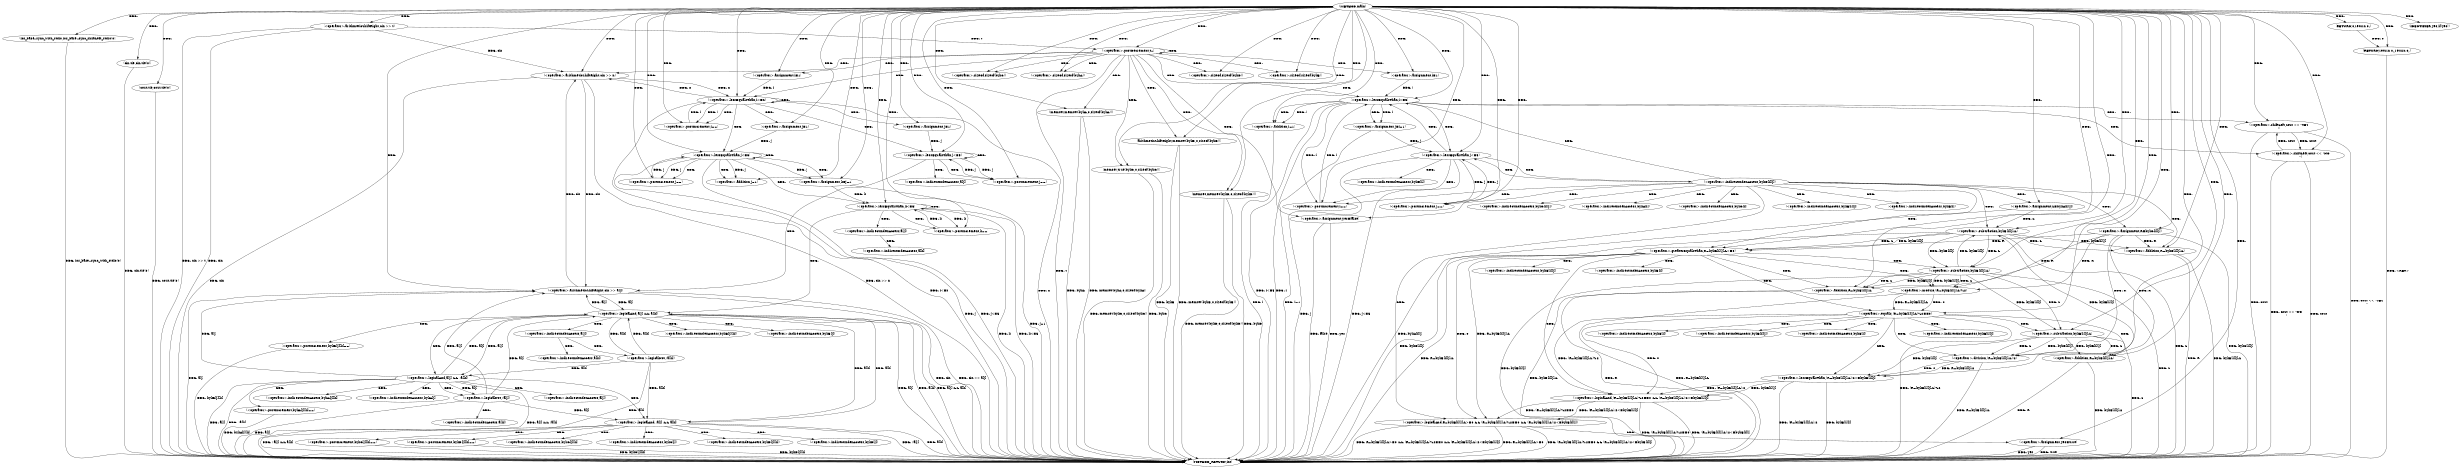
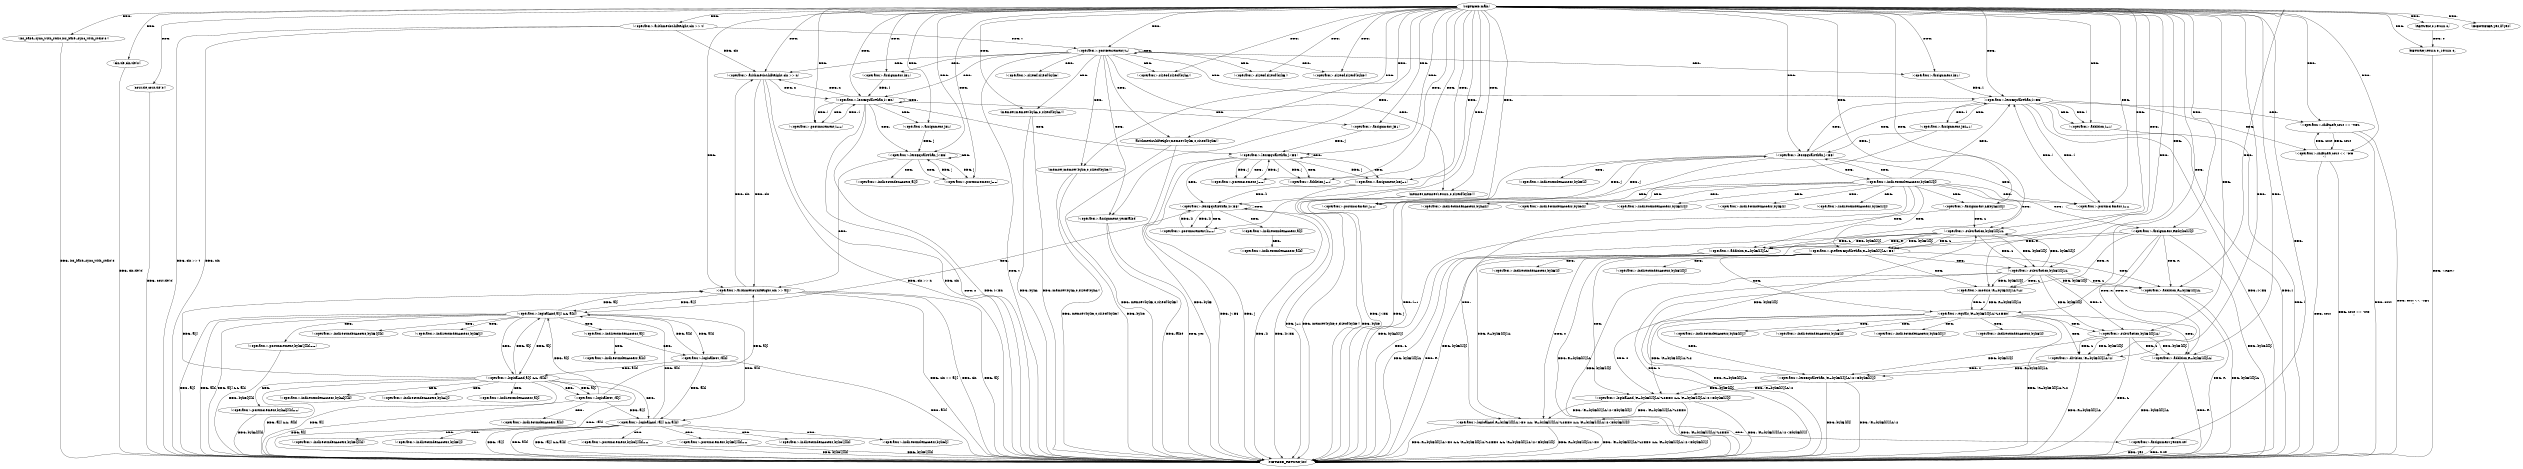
  digraph {
    n1 [label="(METHOD,main)"]
-   n2 [label="(ios_base::sync_with_stdio,ios_base::sync_shiftLeft_stdio(0))"]
+   n2 [label="(ios_base::sync_with_stdio,ios_base::sync_with_stdio(0))"]
    n3 [label="(cin.tie,cin.tie(0))"]
    n4 [label="(cout.tie,cout.tie(0))"]
    n5 [label="(<operator>.arithmeticShiftRight,cin >> t)"]
    n6 [label="(RETURN,return 0;,return 0;)"]
    n7 [label="(<operator>.postDecrement,t--)"]
    n8 [label="(RETURN,0,return 0;)"]
    n9 [label="(<operator>.arithmeticShiftRight,cin >> n)"]
    n10 [label="(memset,memset(bykA,0,sizeof(bykA)))"]
    n11 [label="(arithmeticShiftRight,memset(bykB,0,sizeof(bykB)))"]
-   n12 [label="(memset,true(bykC,0,sizeof(bykC)))"]
-   n13 [label="(memset,memset(bykD,0,sizeof(bykD)))"]
+   n12 [label="(memset,memset(bykC,0,sizeof(bykC)))"]
+   n13 [label="(memset,memset(return,0,sizeof(bykD)))"]
    n14 [label="(<operator>.assignment,yes=false)"]
    n15 [label="(<operator>.assignment,i=1)"]
    n16 [label="(<operator>.lessEqualsThan,i<=n)"]
    n17 [label="(<operator>.postIncrement,i++)"]
    n18 [label="(<operator>.assignment,i=1)"]
    n19 [label="(<operator>.lessEqualsThan,i<=5)"]
    n20 [label="(<operator>.postIncrement,i++)"]
    n21 [label="(IDENTIFIER,yes,if(yes))"]
    n22 [label="(<operator>.shiftLeft,cout << \"YES\n\")"]
    n23 [label="(<operator>.sizeOf,sizeof(bykA))"]
    n24 [label="(<operator>.sizeOf,sizeof(bykB))"]
    n25 [label="(<operator>.sizeOf,sizeof(bykC))"]
    n26 [label="(<operator>.sizeOf,sizeof(bykD))"]
    n27 [label="(<operator>.shiftLeft,cout << \"NO\n\")"]
    n28 [label="(<operator>.assignment,j=1)"]
    n29 [label="(<operator>.lessEqualsThan,j<=5)"]
    n30 [label="(<operator>.postIncrement,j++)"]
    n31 [label="(<operator>.arithmeticShiftRight,cin >> a[j])"]
    n32 [label="(<operator>.assignment,j=1)"]
    n33 [label="(<operator>.lessEqualsThan,j<=5)"]
    n34 [label="(<operator>.postIncrement,j++)"]
    n35 [label="(<operator>.lessEqualsThan,j<=5)"]
    n36 [label="(<operator>.postIncrement,j++)"]
    n37 [label="(<operator>.assignment,L=bykA[i][j])"]
    n38 [label="(<operator>.assignment,R=bykC[i][j])"]
    n39 [label="(<operator>.assignment,k=j+1)"]
    n40 [label="(<operator>.lessEqualsThan,k<=5)"]
    n41 [label="(<operator>.postIncrement,k++)"]
    n42 [label="(<operator>.addition,i+1)"]
    n43 [label="(<operator>.assignment,yes=true)"]
    n44 [label="(<operator>.addition,j+1)"]
    n45 [label="(<operator>.greaterEqualsThan,R+bykB[i][j]-L>=0)"]
    n46 [label="(<operator>.addition,R+bykB[i][j]-L)"]
    n47 [label="(<operator>.equals,(R+bykB[i][j]-L)%2==0)"]
    n48 [label="(<operator>.subtraction,bykB[i][j]-L)"]
    n49 [label="(<operator>.modulo,(R+bykB[i][j]-L)%2)"]
    n50 [label="(<operator>.division,(R+bykB[i][j]-L)/2)"]
    n51 [label="(<operator>.addition,R+bykB[i][j]-L)"]
    n52 [label="(<operator>.addition,R+bykB[i][j]-L)"]
    n53 [label="(<operator>.subtraction,bykB[i][j]-L)"]
    n54 [label="(<operator>.subtraction,bykB[i][j]-L)"]
    n55 [label="(METHOD_RETURN,int)"]
    n56 [label="(<operator>.assignment,j=i+1)"]
    n57 [label="(<operator>.indirectIndexAccess,a[j])"]
    n58 [label="(<operator>.logicalAnd,a[j] && a[k])"]
    n59 [label="(<operator>.indirectIndexAccess,bykD[i][j])"]
    n60 [label="(<operator>.indirectIndexAccess,bykD[i])"]
    n61 [label="(<operator>.indirectIndexAccess,a[j])"]
    n62 [label="(<operator>.logicalAnd,R+bykB[i][j]-L>=0 && (R+bykB[i][j]-L)%2==0 && (R+bykB[i][j]-L)/2<=bykB[i][j])"]
    n63 [label="(<operator>.logicalAnd,(R+bykB[i][j]-L)%2==0 && (R+bykB[i][j]-L)/2<=bykB[i][j])"]
    n64 [label="(<operator>.indirectIndexAccess,bykB[i][j])"]
    n65 [label="(<operator>.indirectIndexAccess,bykB[i])"]
    n66 [label="(<operator>.lessEqualsThan,(R+bykB[i][j]-L)/2<=bykB[i][j])"]
    n67 [label="(<operator>.indirectIndexAccess,bykB[i][j])"]
    n68 [label="(<operator>.indirectIndexAccess,bykB[i])"]
    n69 [label="(<operator>.indirectIndexAccess,bykB[i][j])"]
    n70 [label="(<operator>.indirectIndexAccess,bykB[i])"]
    n71 [label="(<operator>.postIncrement,bykB[j][k]++)"]
    n72 [label="(<operator>.logicalAnd,a[j] && !a[k])"]
    n73 [label="(<operator>.logicalNot,!a[k])"]
    n74 [label="(<operator>.logicalAnd,!a[j] && a[k])"]
    n75 [label="(<operator>.indirectIndexAccess,bykB[j][k])"]
    n76 [label="(<operator>.indirectIndexAccess,bykB[j])"]
    n77 [label="(<operator>.indirectIndexAccess,a[j])"]
    n78 [label="(<operator>.indirectIndexAccess,bykC[i][j])"]
    n79 [label="(<operator>.indirectIndexAccess,bykA[i])"]
    n80 [label="(<operator>.indirectIndexAccess,bykC[i])"]
    n81 [label="(<operator>.indirectIndexAccess,bykB[i][j])"]
    n82 [label="(<operator>.indirectIndexAccess,bykB[i])"]
    n83 [label="(<operator>.indirectIndexAccess,a[k])"]
    n84 [label="(<operator>.postIncrement,bykA[j][k]++)"]
    n85 [label="(<operator>.logicalNot,!a[j])"]
    n86 [label="(<operator>.indirectIndexAccess,bykA[j][k])"]
    n87 [label="(<operator>.indirectIndexAccess,bykA[j])"]
    n88 [label="(<operator>.indirectIndexAccess,a[j])"]
    n89 [label="(<operator>.postIncrement,bykC[j][k]++)"]
    n90 [label="(<operator>.postIncrement,bykD[j][k]++)"]
    n91 [label="(<operator>.indirectIndexAccess,bykC[j][k])"]
    n92 [label="(<operator>.indirectIndexAccess,bykC[j])"]
    n93 [label="(<operator>.indirectIndexAccess,bykD[j][k])"]
    n94 [label="(<operator>.indirectIndexAccess,bykD[j])"]
    n95 [label="(<operator>.indirectIndexAccess,a[k])"]
    n96 [label="(<operator>.indirectIndexAccess,a[k])"]
    n1 -> n2 [label="DDG: "]
    n1 -> n3 [label="DDG: "]
    n1 -> n4 [label="DDG: "]
    n1 -> n5 [label="DDG: "]
    n1 -> n6 [label="DDG: "]
    n1 -> n7 [label="DDG: "]
    n1 -> n8 [label="DDG: "]
    n1 -> n9 [label="DDG: "]
    n1 -> n10 [label="DDG: "]
    n1 -> n11 [label="DDG: "]
    n1 -> n12 [label="DDG: "]
    n1 -> n13 [label="DDG: "]
    n1 -> n14 [label="DDG: "]
    n1 -> n15 [label="DDG: "]
    n1 -> n16 [label="DDG: "]
    n1 -> n17 [label="DDG: "]
    n1 -> n18 [label="DDG: "]
    n1 -> n19 [label="DDG: "]
    n1 -> n20 [label="DDG: "]
    n1 -> n21 [label="DDG: "]
    n1 -> n22 [label="DDG: "]
    n1 -> n23 [label="DDG: "]
    n1 -> n24 [label="DDG: "]
-   n1 -> n25 [label="DDG: "]
    n1 -> n26 [label="DDG: "]
    n1 -> n27 [label="DDG: "]
    n1 -> n28 [label="DDG: "]
    n1 -> n29 [label="DDG: "]
    n1 -> n30 [label="DDG: "]
    n1 -> n31 [label="DDG: "]
    n1 -> n32 [label="DDG: "]
    n1 -> n33 [label="DDG: "]
    n1 -> n34 [label="DDG: "]
    n1 -> n35 [label="DDG: "]
    n1 -> n36 [label="DDG: "]
    n1 -> n37 [label="DDG: "]
    n1 -> n38 [label="DDG: "]
    n1 -> n39 [label="DDG: "]
    n1 -> n40 [label="DDG: "]
    n1 -> n41 [label="DDG: "]
    n1 -> n42 [label="CDG: "]
    n1 -> n43 [label="DDG: "]
    n1 -> n44 [label="DDG: "]
    n1 -> n45 [label="DDG: "]
    n1 -> n46 [label="DDG: "]
    n1 -> n47 [label="DDG: "]
    n1 -> n48 [label="DDG: "]
    n1 -> n49 [label="DDG: "]
    n1 -> n50 [label="DDG: "]
    n1 -> n51 [label="DDG: "]
    n1 -> n52 [label="DDG: "]
    n1 -> n53 [label="DDG: "]
    n1 -> n54 [label="DDG: "]
    n2 -> n55 [label="DDG: ios_base::sync_with_stdio(0)"]
    n3 -> n55 [label="DDG: cin.tie(0)"]
    n4 -> n55 [label="DDG: cout.tie(0)"]
    n5 -> n7 [label="DDG: t"]
    n5 -> n9 [label="DDG: cin"]
    n5 -> n55 [label="DDG: cin"]
    n5 -> n55 [label="DDG: cin >> t"]
    n6 -> n55 [label="DDG: <RET>"]
    n7 -> n7 [label="CDG: "]
    n7 -> n9 [label="CDG: "]
    n7 -> n10 [label="CDG: "]
    n7 -> n11 [label="CDG: "]
    n7 -> n12 [label="CDG: "]
    n7 -> n13 [label="CDG: "]
    n7 -> n14 [label="CDG: "]
    n7 -> n15 [label="CDG: "]
    n7 -> n16 [label="CDG: "]
    n7 -> n18 [label="CDG: "]
    n7 -> n19 [label="CDG: "]
    n7 -> n23 [label="CDG: "]
    n7 -> n24 [label="CDG: "]
    n7 -> n25 [label="CDG: "]
    n7 -> n26 [label="CDG: "]
    n7 -> n55 [label="DDG: t"]
    n8 -> n6 [label="DDG: 0"]
    n9 -> n16 [label="DDG: n"]
    n9 -> n31 [label="DDG: cin"]
    n9 -> n55 [label="DDG: cin"]
    n9 -> n55 [label="DDG: cin >> n"]
    n10 -> n55 [label="DDG: bykA"]
    n10 -> n55 [label="DDG: memset(bykA,0,sizeof(bykA))"]
    n11 -> n55 [label="DDG: bykB"]
    n11 -> n55 [label="DDG: memset(bykB,0,sizeof(bykB))"]
    n12 -> n55 [label="DDG: bykC"]
    n12 -> n55 [label="DDG: memset(bykC,0,sizeof(bykC))"]
    n13 -> n55 [label="DDG: bykD"]
    n13 -> n55 [label="DDG: memset(bykD,0,sizeof(bykD))"]
    n14 -> n55 [label="DDG: yes"]
    n14 -> n55 [label="DDG: false"]
    n15 -> n16 [label="DDG: i"]
    n16 -> n9 [label="DDG: n"]
    n16 -> n16 [label="CDG: "]
    n16 -> n17 [label="DDG: i"]
    n16 -> n17 [label="CDG: "]
    n16 -> n28 [label="CDG: "]
    n16 -> n29 [label="CDG: "]
    n16 -> n32 [label="CDG: "]
    n16 -> n33 [label="CDG: "]
    n16 -> n55 [label="DDG: n"]
    n16 -> n55 [label="DDG: i<=n"]
    n17 -> n16 [label="DDG: i"]
    n18 -> n19 [label="DDG: i"]
    n19 -> n20 [label="DDG: i"]
    n19 -> n22 [label="CDG: "]
    n19 -> n27 [label="CDG: "]
    n19 -> n35 [label="CDG: "]
    n19 -> n42 [label="DDG: i"]
    n19 -> n42 [label="CDG: "]
    n19 -> n55 [label="DDG: i"]
    n19 -> n55 [label="DDG: i<=5"]
    n19 -> n56 [label="DDG: i"]
    n19 -> n56 [label="CDG: "]
    n20 -> n19 [label="DDG: i"]
    n22 -> n27 [label="DDG: cout"]
    n22 -> n55 [label="DDG: cout"]
    n22 -> n55 [label="DDG: cout << \"YES\n\""]
    n27 -> n22 [label="DDG: cout"]
    n27 -> n55 [label="DDG: cout"]
    n27 -> n55 [label="DDG: cout << \"NO\n\""]
    n28 -> n29 [label="DDG: j"]
    n29 -> n29 [label="CDG: "]
    n29 -> n30 [label="DDG: j"]
    n29 -> n30 [label="CDG: "]
    n29 -> n31 [label="CDG: "]
    n29 -> n57 [label="CDG: "]
    n30 -> n29 [label="DDG: j"]
    n31 -> n9 [label="DDG: cin"]
    n31 -> n55 [label="DDG: cin"]
    n31 -> n55 [label="DDG: a[j]"]
    n31 -> n55 [label="DDG: cin >> a[j]"]
    n31 -> n58 [label="DDG: a[j]"]
    n32 -> n33 [label="DDG: j"]
    n33 -> n33 [label="CDG: "]
    n33 -> n34 [label="DDG: j"]
    n33 -> n34 [label="CDG: "]
    n33 -> n39 [label="DDG: j"]
    n33 -> n39 [label="CDG: "]
    n33 -> n40 [label="CDG: "]
    n33 -> n44 [label="DDG: j"]
    n33 -> n44 [label="CDG: "]
    n33 -> n55 [label="DDG: j"]
    n33 -> n55 [label="DDG: j<=5"]
    n34 -> n33 [label="DDG: j"]
    n35 -> n19 [label="CDG: "]
    n35 -> n20 [label="CDG: "]
    n35 -> n36 [label="DDG: j"]
    n35 -> n55 [label="DDG: j"]
    n35 -> n55 [label="DDG: j<=5"]
    n35 -> n59 [label="CDG: "]
    n35 -> n60 [label="CDG: "]
    n36 -> n35 [label="DDG: j"]
    n37 -> n48 [label="DDG: L"]
    n37 -> n55 [label="DDG: bykA[i][j]"]
    n38 -> n45 [label="DDG: R"]
    n38 -> n46 [label="DDG: R"]
    n38 -> n49 [label="DDG: R"]
    n38 -> n50 [label="DDG: R"]
    n38 -> n51 [label="DDG: R"]
    n38 -> n52 [label="DDG: R"]
    n38 -> n55 [label="DDG: bykC[i][j]"]
    n39 -> n40 [label="DDG: k"]
    n39 -> n55 [label="DDG: j+1"]
    n40 -> n40 [label="CDG: "]
    n40 -> n41 [label="DDG: k"]
    n40 -> n41 [label="CDG: "]
    n40 -> n55 [label="DDG: k"]
    n40 -> n55 [label="DDG: k<=5"]
    n40 -> n58 [label="CDG: "]
    n40 -> n61 [label="CDG: "]
    n41 -> n40 [label="DDG: k"]
    n42 -> n55 [label="DDG: i"]
    n43 -> n55 [label="DDG: yes"]
    n43 -> n55 [label="DDG: true"]
    n45 -> n47 [label="CDG: "]
    n45 -> n49 [label="CDG: "]
    n45 -> n51 [label="CDG: "]
    n45 -> n53 [label="CDG: "]
    n45 -> n55 [label="DDG: R+bykB[i][j]-L"]
    n45 -> n62 [label="DDG: R+bykB[i][j]-L"]
    n45 -> n62 [label="DDG: 0"]
    n45 -> n63 [label="CDG: "]
    n45 -> n64 [label="CDG: "]
    n45 -> n65 [label="CDG: "]
    n46 -> n55 [label="DDG: R"]
    n46 -> n55 [label="DDG: bykB[i][j]-L"]
    n47 -> n50 [label="CDG: "]
    n47 -> n52 [label="CDG: "]
    n47 -> n54 [label="CDG: "]
    n47 -> n55 [label="DDG: (R+bykB[i][j]-L)%2"]
    n47 -> n63 [label="DDG: (R+bykB[i][j]-L)%2"]
    n47 -> n63 [label="DDG: 0"]
    n47 -> n66 [label="CDG: "]
    n47 -> n67 [label="CDG: "]
    n47 -> n68 [label="CDG: "]
    n47 -> n69 [label="CDG: "]
    n47 -> n70 [label="CDG: "]
    n48 -> n45 [label="DDG: L"]
    n48 -> n45 [label="DDG: bykB[i][j]"]
    n48 -> n46 [label="DDG: L"]
    n48 -> n46 [label="DDG: bykB[i][j]"]
    n48 -> n53 [label="DDG: bykB[i][j]"]
    n48 -> n53 [label="DDG: L"]
    n48 -> n55 [label="DDG: bykB[i][j]"]
    n48 -> n55 [label="DDG: L"]
    n49 -> n47 [label="DDG: 2"]
    n49 -> n47 [label="DDG: R+bykB[i][j]-L"]
    n49 -> n55 [label="DDG: R+bykB[i][j]-L"]
    n50 -> n55 [label="DDG: R+bykB[i][j]-L"]
    n50 -> n66 [label="DDG: 2"]
    n50 -> n66 [label="DDG: R+bykB[i][j]-L"]
    n51 -> n55 [label="DDG: R"]
    n51 -> n55 [label="DDG: bykB[i][j]-L"]
    n52 -> n55 [label="DDG: R"]
    n52 -> n55 [label="DDG: bykB[i][j]-L"]
    n53 -> n48 [label="DDG: bykB[i][j]"]
    n53 -> n49 [label="DDG: bykB[i][j]"]
    n53 -> n49 [label="DDG: L"]
    n53 -> n51 [label="DDG: bykB[i][j]"]
    n53 -> n51 [label="DDG: L"]
    n53 -> n54 [label="DDG: bykB[i][j]"]
    n53 -> n54 [label="DDG: L"]
    n53 -> n55 [label="DDG: bykB[i][j]"]
    n53 -> n55 [label="DDG: L"]
    n54 -> n50 [label="DDG: L"]
    n54 -> n50 [label="DDG: bykB[i][j]"]
    n54 -> n52 [label="DDG: L"]
    n54 -> n52 [label="DDG: bykB[i][j]"]
    n54 -> n55 [label="DDG: L"]
    n54 -> n66 [label="DDG: bykB[i][j]"]
    n56 -> n35 [label="DDG: j"]
    n56 -> n55 [label="DDG: i+1"]
    n58 -> n31 [label="DDG: a[j]"]
    n58 -> n55 [label="DDG: a[j]"]
    n58 -> n55 [label="DDG: a[k]"]
    n58 -> n55 [label="DDG: a[j] && a[k]"]
    n58 -> n71 [label="CDG: "]
    n58 -> n72 [label="DDG: a[j]"]
    n58 -> n72 [label="CDG: "]
    n58 -> n73 [label="DDG: a[k]"]
    n58 -> n74 [label="DDG: a[k]"]
    n58 -> n75 [label="CDG: "]
    n58 -> n76 [label="CDG: "]
    n58 -> n77 [label="CDG: "]
    n59 -> n19 [label="CDG: "]
    n59 -> n20 [label="CDG: "]
    n59 -> n35 [label="CDG: "]
    n59 -> n36 [label="CDG: "]
    n59 -> n37 [label="CDG: "]
    n59 -> n38 [label="CDG: "]
    n59 -> n45 [label="CDG: "]
    n59 -> n46 [label="CDG: "]
    n59 -> n48 [label="CDG: "]
    n59 -> n62 [label="CDG: "]
    n59 -> n78 [label="CDG: "]
    n59 -> n79 [label="CDG: "]
    n59 -> n80 [label="CDG: "]
    n59 -> n81 [label="CDG: "]
    n59 -> n82 [label="CDG: "]
    n61 -> n83 [label="CDG: "]
    n62 -> n43 [label="CDG: "]
    n62 -> n55 [label="DDG: R+bykB[i][j]-L>=0"]
    n62 -> n55 [label="DDG: (R+bykB[i][j]-L)%2==0 && (R+bykB[i][j]-L)/2<=bykB[i][j]"]
    n62 -> n55 [label="DDG: R+bykB[i][j]-L>=0 && (R+bykB[i][j]-L)%2==0 && (R+bykB[i][j]-L)/2<=bykB[i][j]"]
    n63 -> n55 [label="DDG: (R+bykB[i][j]-L)%2==0"]
    n63 -> n55 [label="DDG: (R+bykB[i][j]-L)/2<=bykB[i][j]"]
    n63 -> n62 [label="DDG: (R+bykB[i][j]-L)%2==0"]
    n63 -> n62 [label="DDG: (R+bykB[i][j]-L)/2<=bykB[i][j]"]
    n66 -> n48 [label="DDG: bykB[i][j]"]
    n66 -> n55 [label="DDG: (R+bykB[i][j]-L)/2"]
    n66 -> n55 [label="DDG: bykB[i][j]"]
    n66 -> n63 [label="DDG: (R+bykB[i][j]-L)/2"]
    n66 -> n63 [label="DDG: bykB[i][j]"]
    n71 -> n55 [label="DDG: bykB[j][k]"]
    n72 -> n31 [label="DDG: a[j]"]
    n72 -> n55 [label="DDG: a[j]"]
    n72 -> n55 [label="DDG: !a[k]"]
    n72 -> n55 [label="DDG: a[j] && !a[k]"]
    n72 -> n58 [label="DDG: a[j]"]
    n72 -> n74 [label="CDG: "]
    n72 -> n84 [label="CDG: "]
    n72 -> n85 [label="DDG: a[j]"]
    n72 -> n85 [label="CDG: "]
    n72 -> n86 [label="CDG: "]
    n72 -> n87 [label="CDG: "]
    n72 -> n88 [label="CDG: "]
    n73 -> n55 [label="DDG: a[k]"]
    n73 -> n58 [label="DDG: a[k]"]
    n73 -> n72 [label="DDG: a[k]"]
    n73 -> n74 [label="DDG: a[k]"]
    n74 -> n55 [label="DDG: !a[j]"]
    n74 -> n55 [label="DDG: a[k]"]
    n74 -> n55 [label="DDG: !a[j] && a[k]"]
    n74 -> n58 [label="DDG: a[k]"]
    n74 -> n89 [label="CDG: "]
    n74 -> n90 [label="CDG: "]
    n74 -> n91 [label="CDG: "]
    n74 -> n92 [label="CDG: "]
    n74 -> n93 [label="CDG: "]
    n74 -> n94 [label="CDG: "]
    n77 -> n73 [label="CDG: "]
    n77 -> n95 [label="CDG: "]
    n84 -> n55 [label="DDG: bykA[j][k]"]
    n85 -> n31 [label="DDG: a[j]"]
    n85 -> n55 [label="DDG: a[j]"]
    n85 -> n58 [label="DDG: a[j]"]
    n85 -> n74 [label="DDG: a[j]"]
    n85 -> n96 [label="CDG: "]
    n89 -> n55 [label="DDG: bykC[j][k]"]
    n90 -> n55 [label="DDG: bykD[j][k]"]
  }
